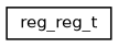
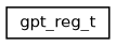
  digraph {
    rankdir=LR
-   n1 [color=black fillcolor=white fontname=Helvetica fontsize=10 height=0.2 label=reg_reg_t shape=record style=filled width=0.4]
+   n1 [color=black fillcolor=white fontname=Helvetica fontsize=10 height=0.2 label=gpt_reg_t shape=record style=filled width=0.4]
  }
